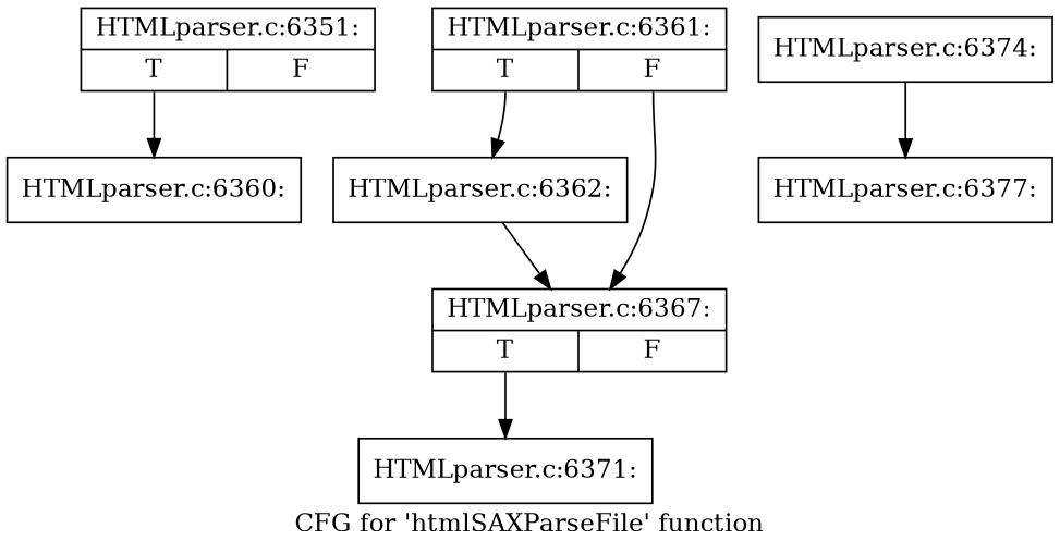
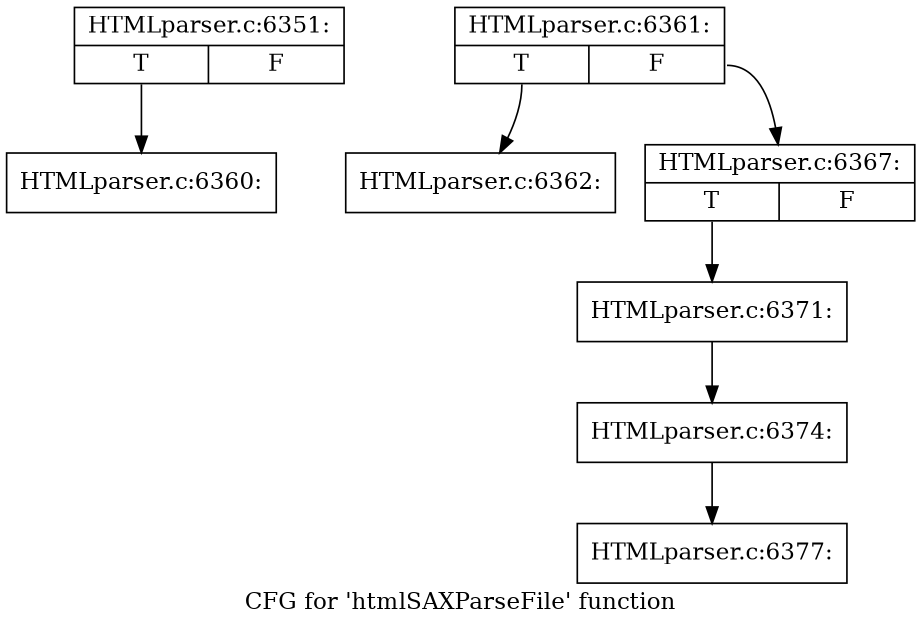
  digraph {
    label="CFG for 'htmlSAXParseFile' function"
    node [shape=record]
    n1 [label="{HTMLparser.c:6351:|{<s0>T|<s1>F}}"]
    n2 [label="{HTMLparser.c:6360:}"]
    n3 [label="{HTMLparser.c:6361:|{<s0>T|<s1>F}}"]
    n4 [label="{HTMLparser.c:6362:}"]
    n5 [label="{HTMLparser.c:6367:|{<s0>T|<s1>F}}"]
    n6 [label="{HTMLparser.c:6377:}"]
    n7 [label="{HTMLparser.c:6371:}"]
    n8 [label="{HTMLparser.c:6374:}"]
    n1 -> n2 [tailport=s0]
    n3 -> n4 [tailport=s0]
    n3 -> n5 [tailport=s1]
-   n4 -> n5
    n5 -> n7 [tailport=s0]
+   n7 -> n8
    n8 -> n6
  }
